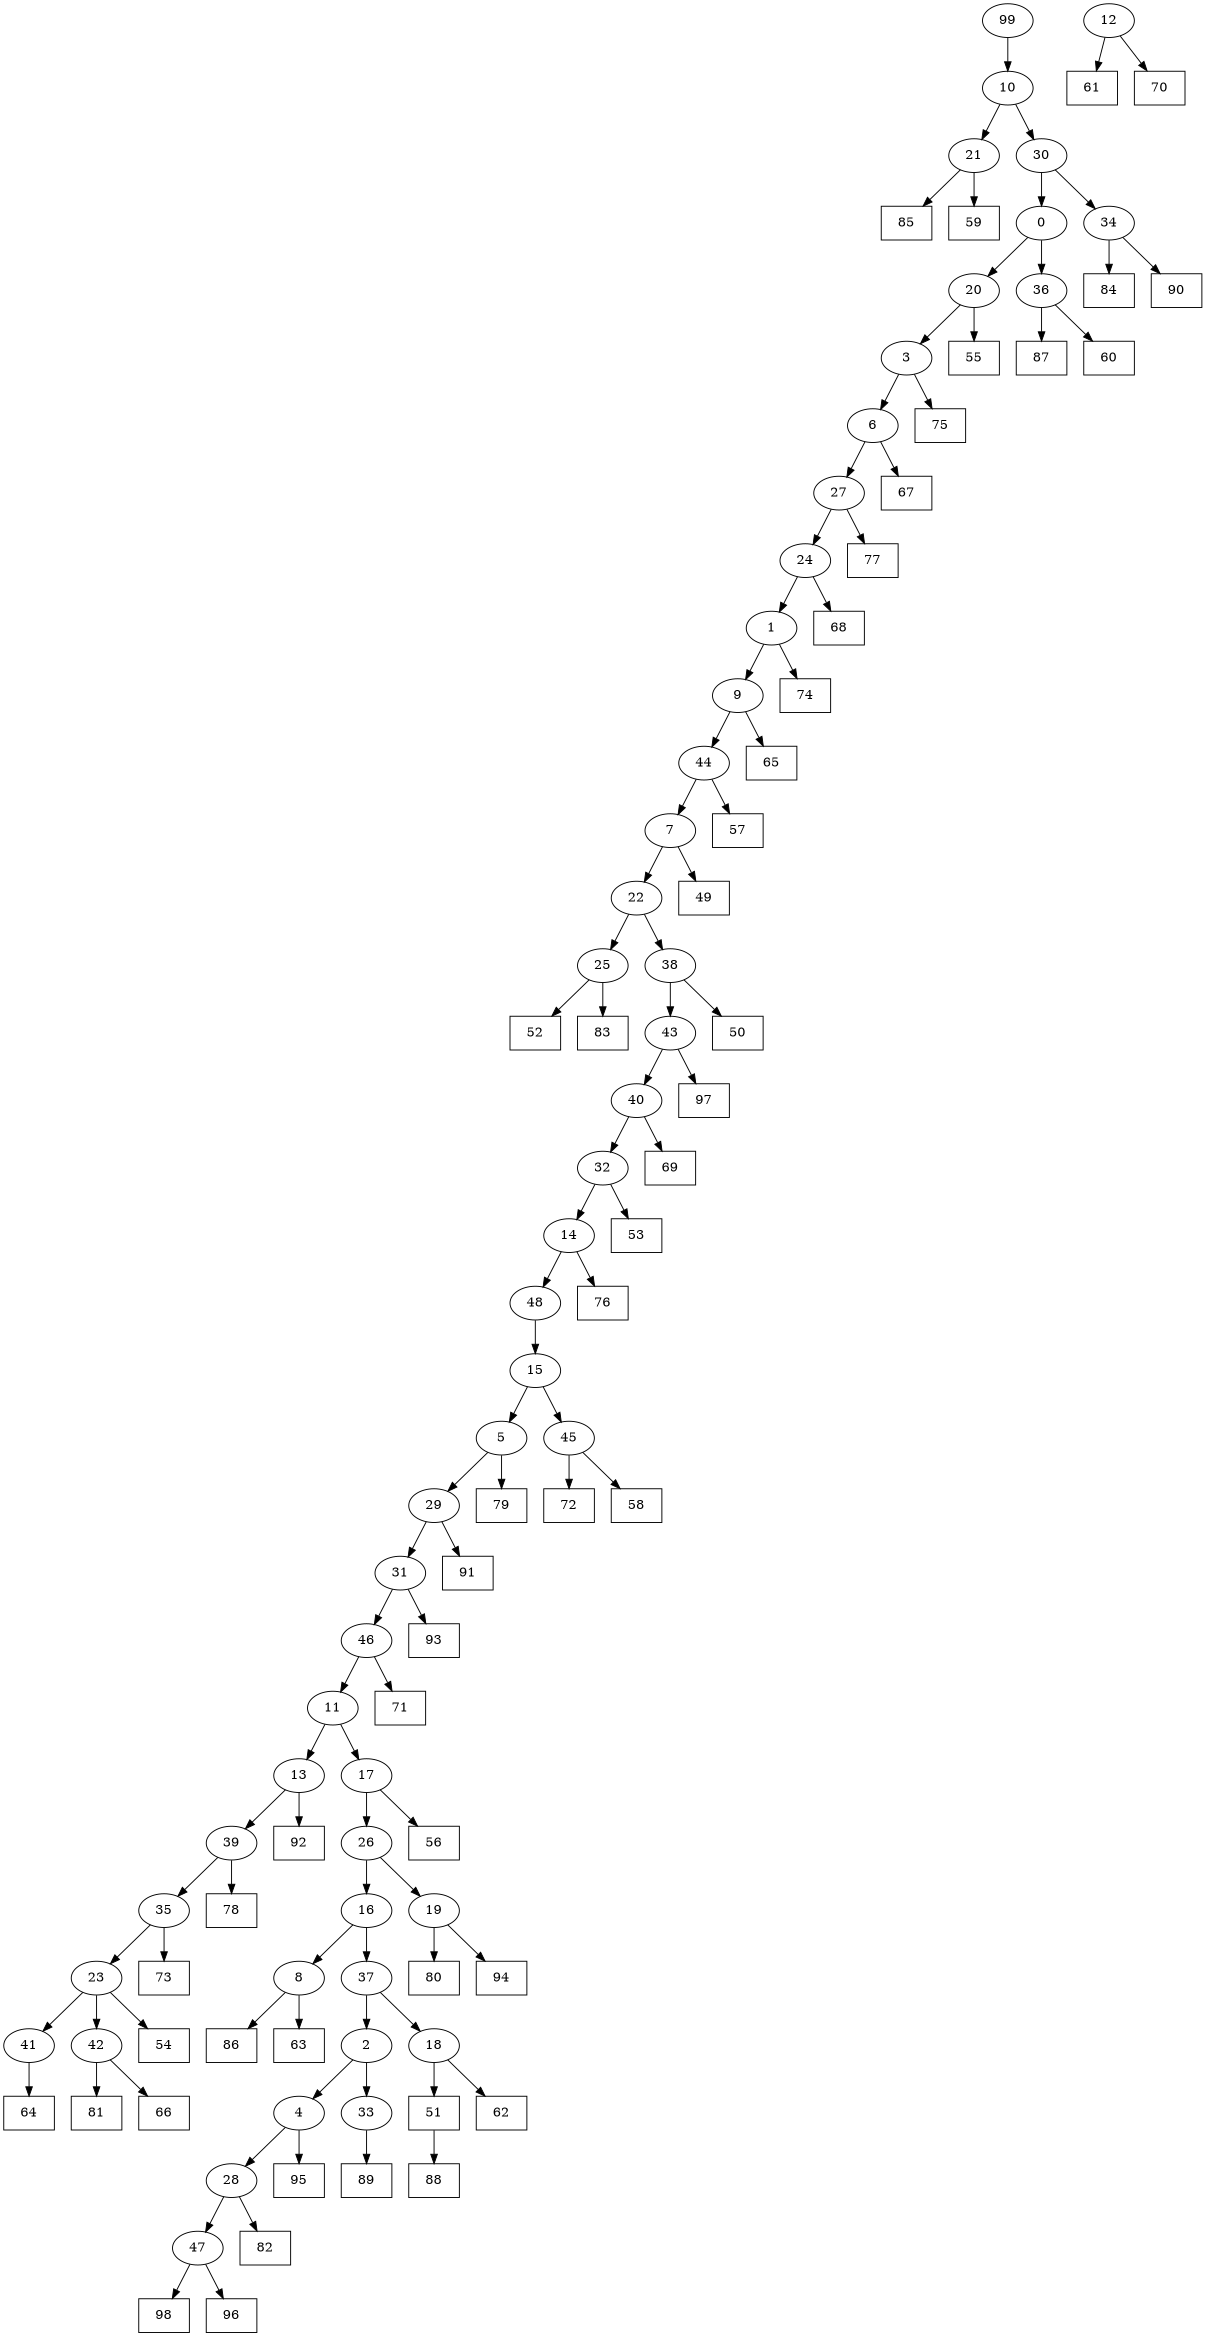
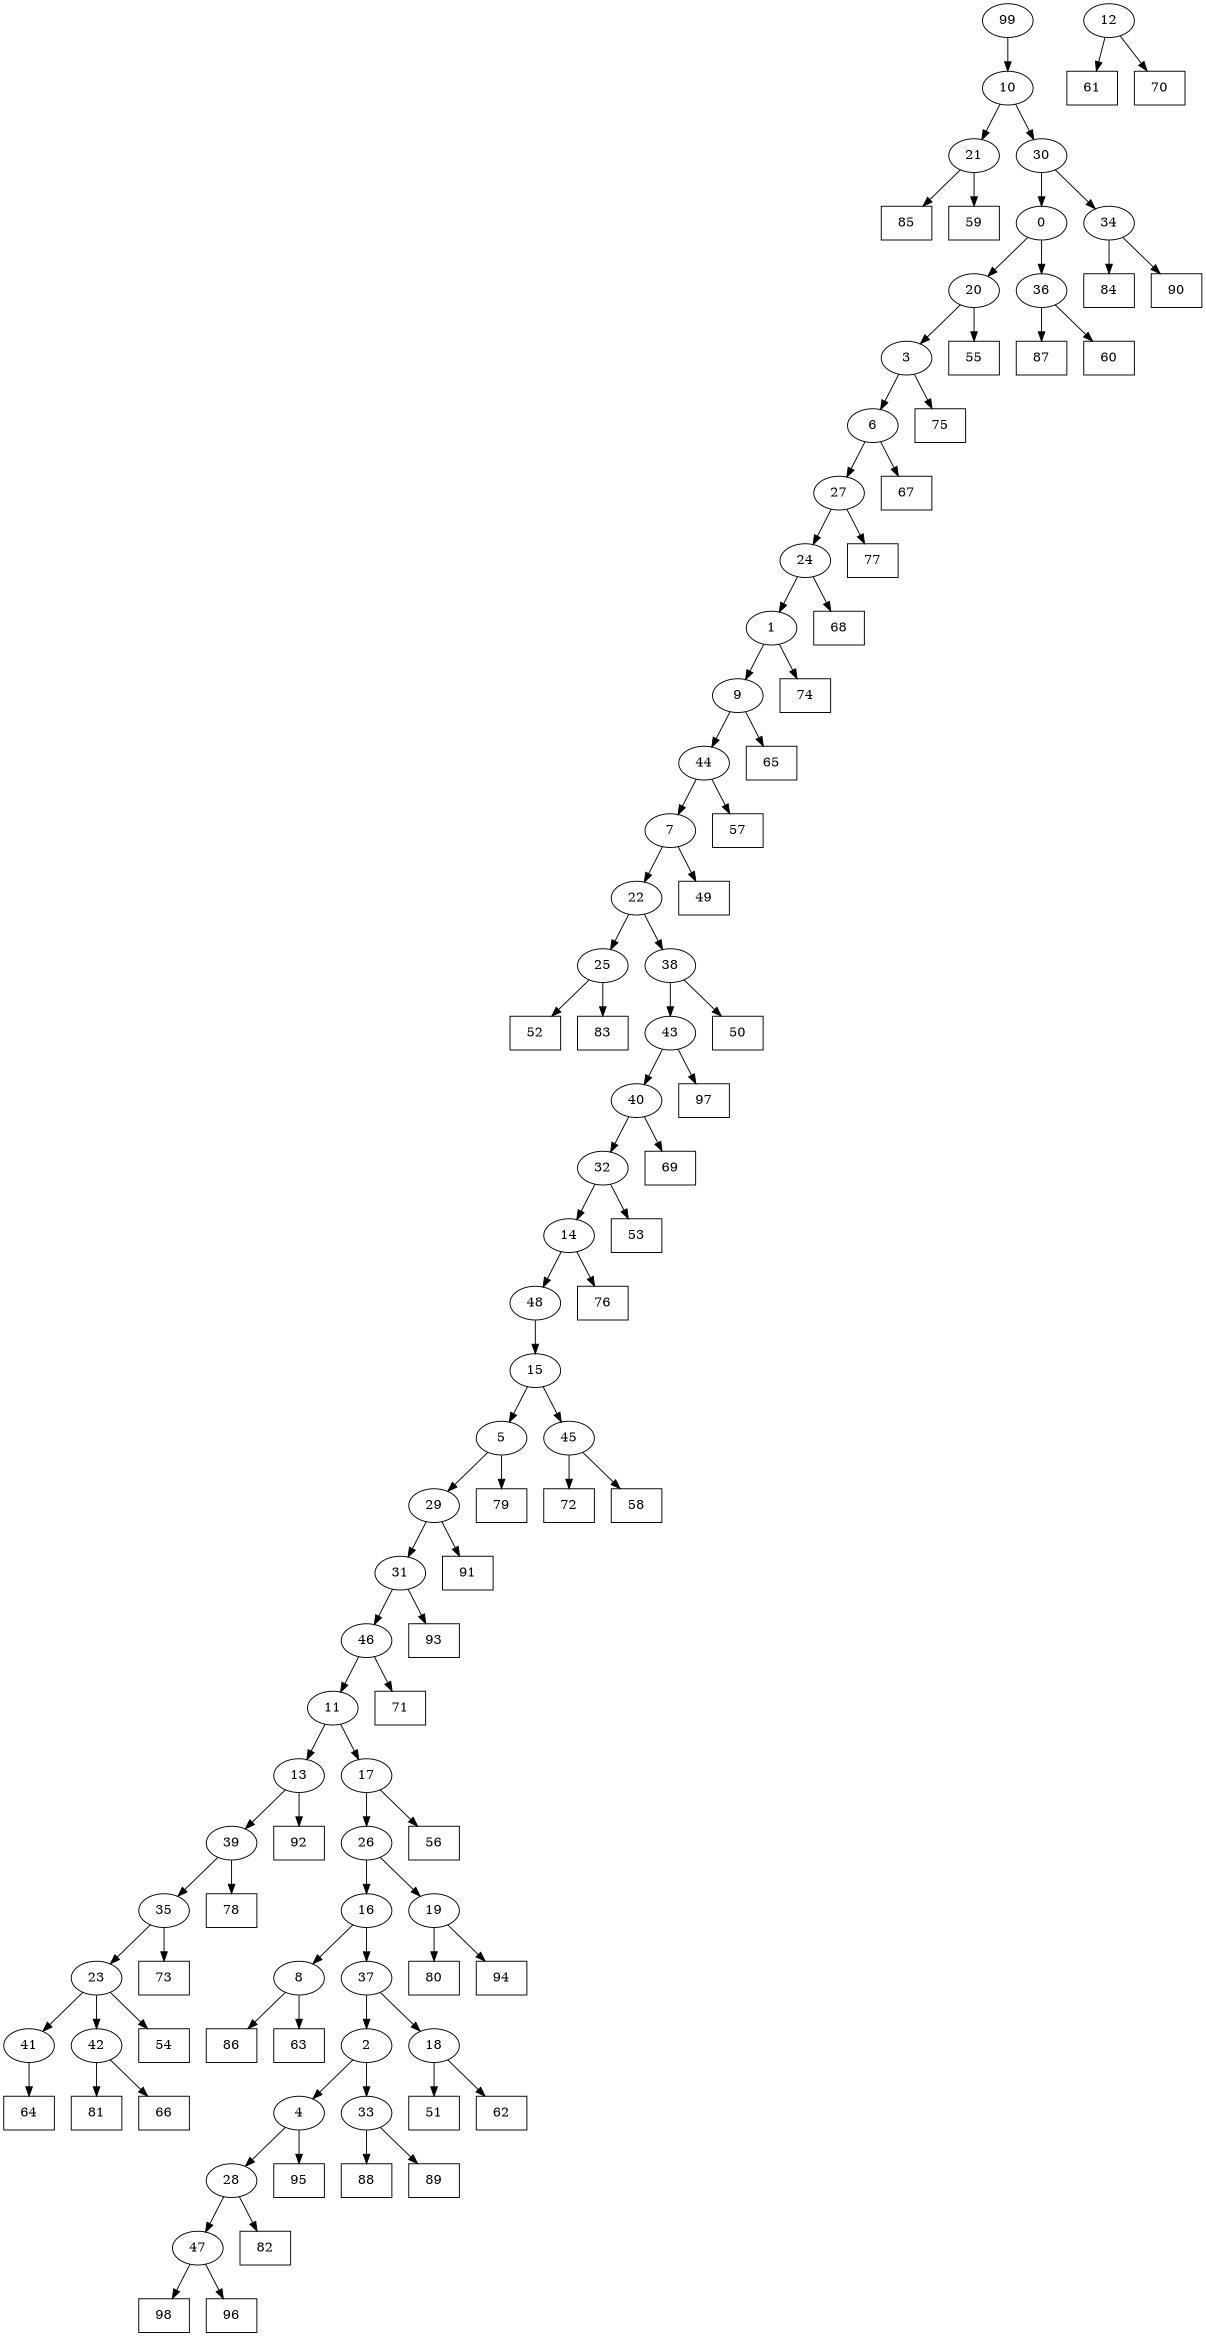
  digraph {
    n1 [label=0]
    n2 [label=20]
    n3 [label=36]
    n4 [label=3]
    n5 [label=55 shape=box]
    n6 [label=87 shape=box]
    n7 [label=60 shape=box]
    n8 [label=1]
    n9 [label=9]
    n10 [label=74 shape=box]
    n11 [label=44]
    n12 [label=65 shape=box]
    n13 [label=2]
    n14 [label=4]
    n15 [label=33]
    n16 [label=28]
    n17 [label=95 shape=box]
    n18 [label=88 shape=box]
    n19 [label=89 shape=box]
    n20 [label=6]
    n21 [label=75 shape=box]
    n22 [label=27]
    n23 [label=67 shape=box]
    n24 [label=47]
    n25 [label=82 shape=box]
    n26 [label=5]
    n27 [label=29]
    n28 [label=79 shape=box]
    n29 [label=31]
    n30 [label=91 shape=box]
    n31 [label=24]
    n32 [label=77 shape=box]
    n33 [label=7]
    n34 [label=22]
    n35 [label=49 shape=box]
    n36 [label=25]
    n37 [label=38]
    n38 [label=8]
    n39 [label=86 shape=box]
    n40 [label=63 shape=box]
    n41 [label=57 shape=box]
    n42 [label=10]
    n43 [label=21]
    n44 [label=30]
    n45 [label=85 shape=box]
    n46 [label=59 shape=box]
    n47 [label=34]
    n48 [label=11]
    n49 [label=13]
    n50 [label=17]
    n51 [label=39]
    n52 [label=92 shape=box]
    n53 [label=26]
    n54 [label=56 shape=box]
    n55 [label=12]
    n56 [label=61 shape=box]
    n57 [label=70 shape=box]
    n58 [label=35]
    n59 [label=78 shape=box]
    n60 [label=14]
    n61 [label=48]
    n62 [label=76 shape=box]
    n63 [label=15]
    n64 [label=45]
    n65 [label=72 shape=box]
    n66 [label=58 shape=box]
    n67 [label=16]
    n68 [label=37]
    n69 [label=18]
    n70 [label=19]
    n71 [label=51 shape=box]
    n72 [label=62 shape=box]
    n73 [label=80 shape=box]
    n74 [label=94 shape=box]
    n75 [label=52 shape=box]
    n76 [label=83 shape=box]
    n77 [label=43]
    n78 [label=50 shape=box]
    n79 [label=23]
    n80 [label=41]
    n81 [label=42]
    n82 [label=54 shape=box]
    n83 [label=64 shape=box]
    n84 [label=81 shape=box]
    n85 [label=66 shape=box]
    n86 [label=68 shape=box]
    n87 [label=98 shape=box]
    n88 [label=96 shape=box]
    n89 [label=46]
    n90 [label=93 shape=box]
    n91 [label=84 shape=box]
    n92 [label=90 shape=box]
    n93 [label=71 shape=box]
    n94 [label=32]
    n95 [label=53 shape=box]
    n96 [label=73 shape=box]
    n97 [label=40]
    n98 [label=97 shape=box]
    n99 [label=69 shape=box]
    n100 [label=99]
    n1 -> n2
    n1 -> n3
    n2 -> n4
    n2 -> n5
    n3 -> n6
    n3 -> n7
    n4 -> n20
    n4 -> n21
    n8 -> n9
    n8 -> n10
    n9 -> n11
    n9 -> n12
    n11 -> n33
    n11 -> n41
    n13 -> n14
    n13 -> n15
    n14 -> n16
    n14 -> n17
-   n71 -> n18
+   n15 -> n18
    n15 -> n19
    n16 -> n24
    n16 -> n25
    n20 -> n22
    n20 -> n23
    n22 -> n31
    n22 -> n32
    n24 -> n87
    n24 -> n88
    n26 -> n27
    n26 -> n28
    n27 -> n29
    n27 -> n30
    n29 -> n89
    n29 -> n90
    n31 -> n8
    n31 -> n86
    n33 -> n34
    n33 -> n35
    n34 -> n36
    n34 -> n37
    n36 -> n75
    n36 -> n76
    n37 -> n77
    n37 -> n78
    n38 -> n39
    n38 -> n40
    n42 -> n43
    n42 -> n44
    n43 -> n45
    n43 -> n46
    n44 -> n1
    n44 -> n47
    n47 -> n91
    n47 -> n92
    n48 -> n49
    n48 -> n50
    n49 -> n51
    n49 -> n52
    n50 -> n53
    n50 -> n54
    n51 -> n58
    n51 -> n59
    n53 -> n67
    n53 -> n70
    n55 -> n56
    n55 -> n57
    n58 -> n79
    n58 -> n96
    n60 -> n61
    n60 -> n62
    n61 -> n63
    n63 -> n26
    n63 -> n64
    n64 -> n65
    n64 -> n66
    n67 -> n38
    n67 -> n68
    n68 -> n13
    n68 -> n69
    n69 -> n71
    n69 -> n72
    n70 -> n73
    n70 -> n74
    n77 -> n97
    n77 -> n98
    n79 -> n80
    n79 -> n81
    n79 -> n82
    n80 -> n83
    n81 -> n84
    n81 -> n85
    n89 -> n48
    n89 -> n93
    n94 -> n60
    n94 -> n95
    n97 -> n94
    n97 -> n99
    n100 -> n42
  }
